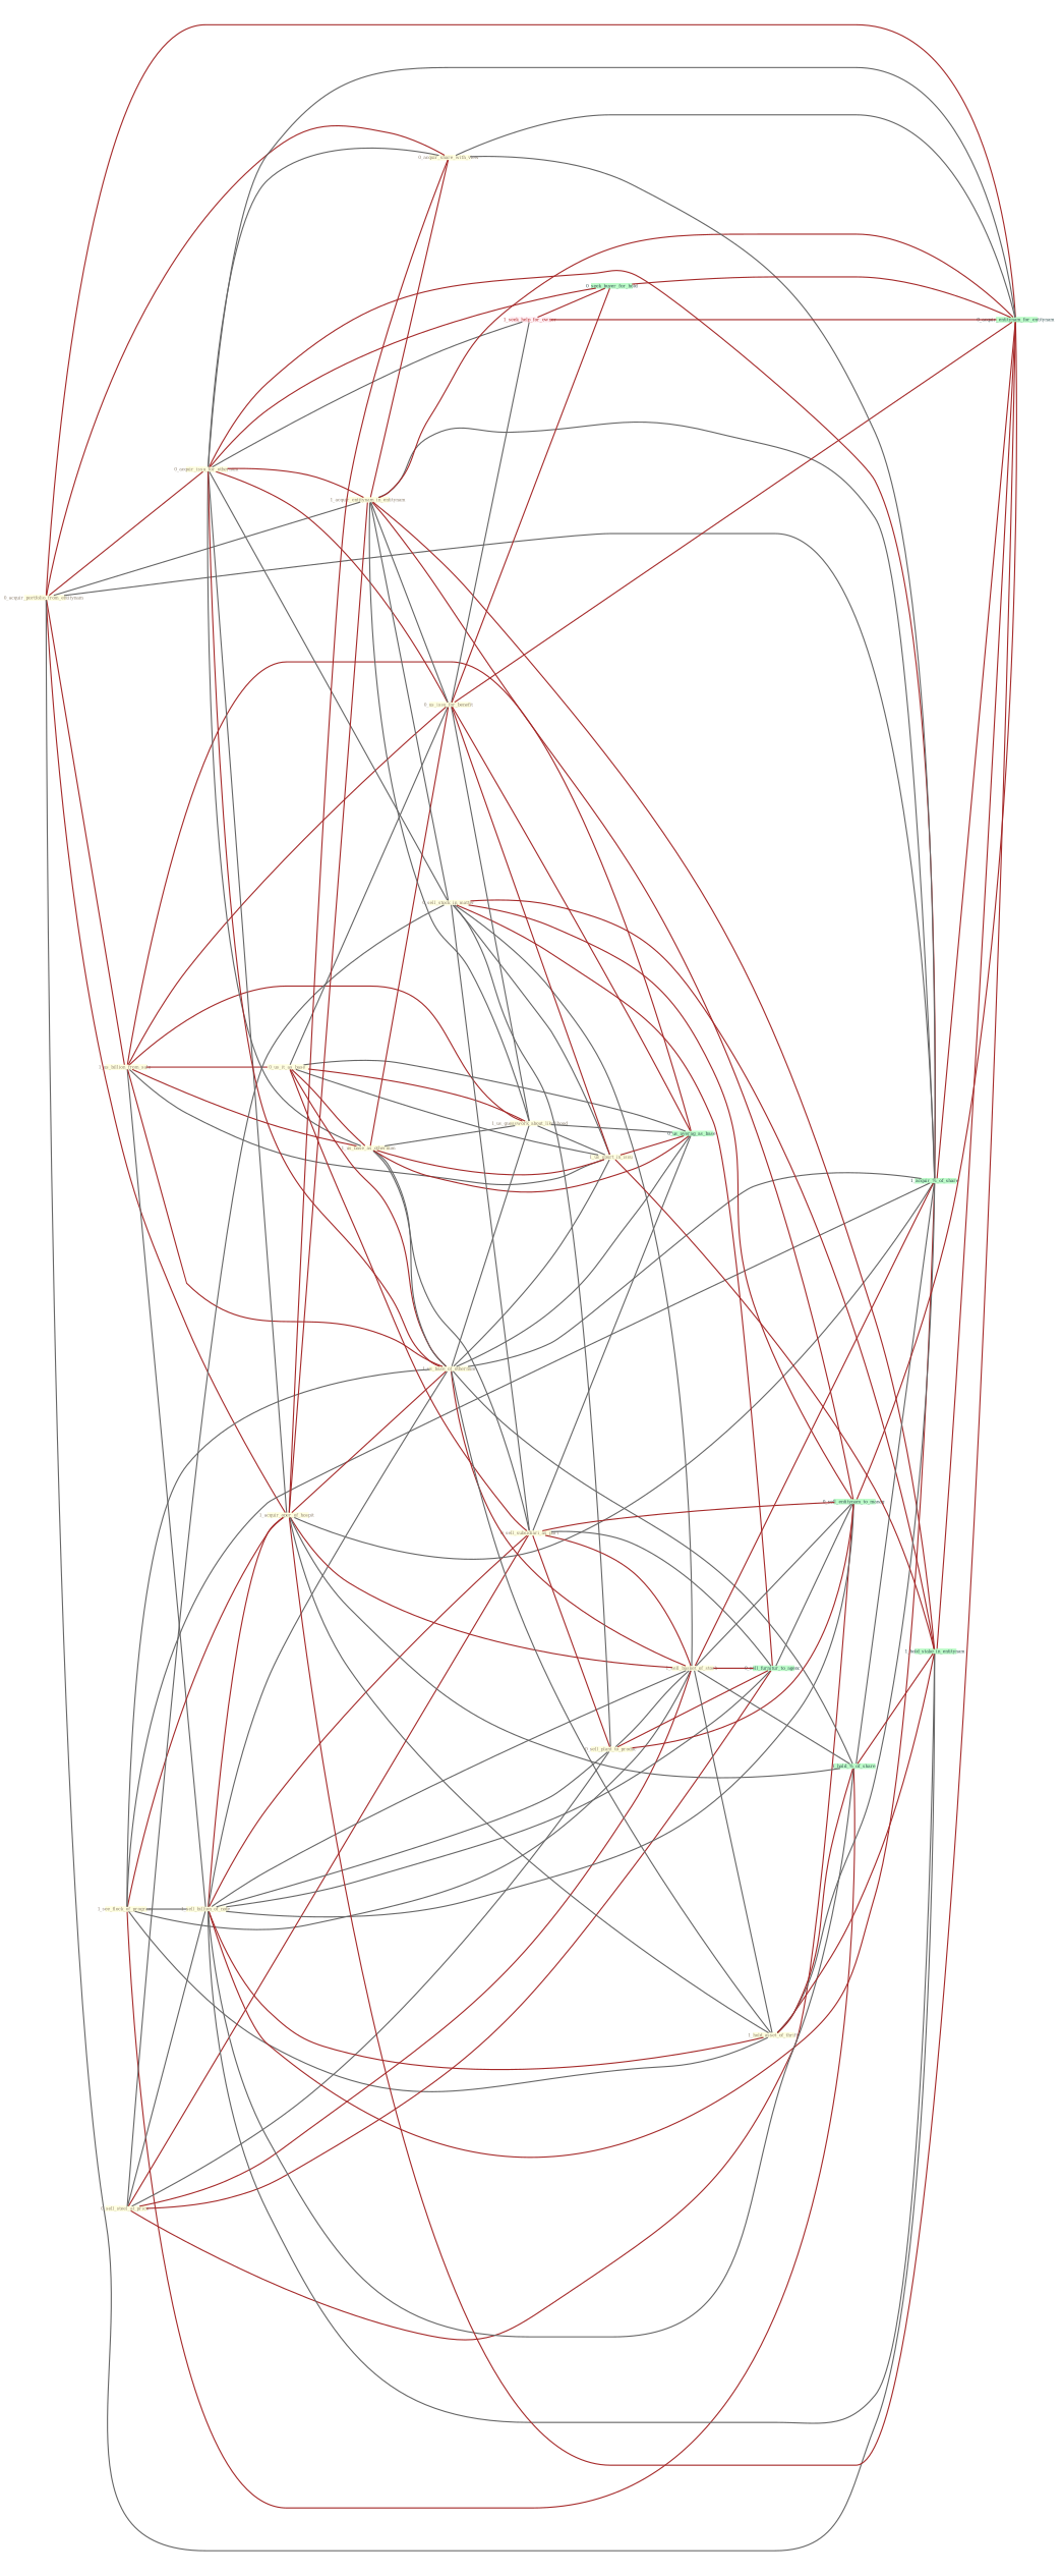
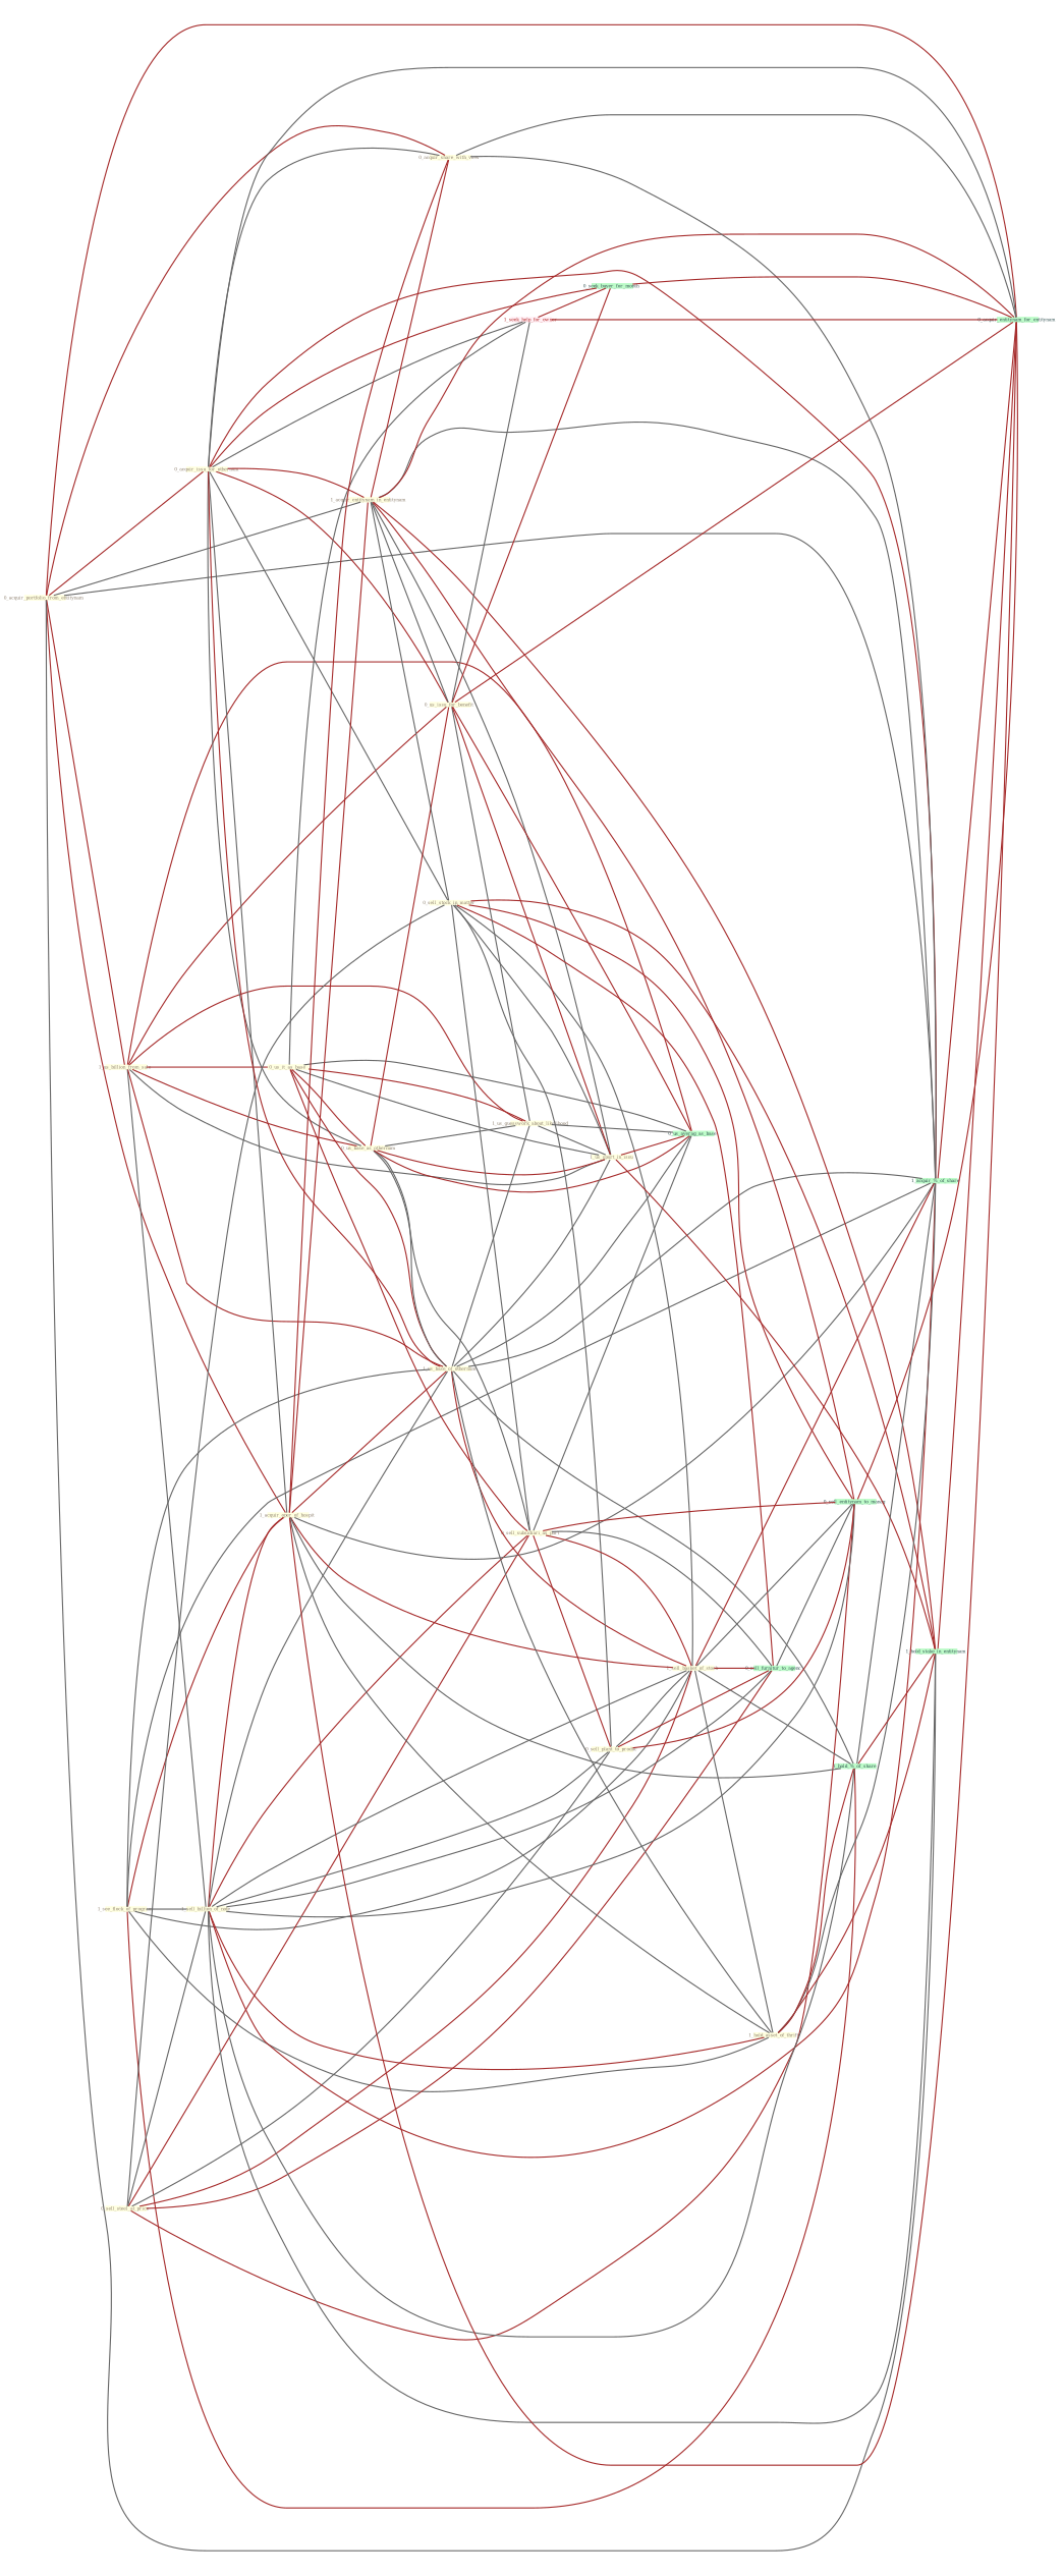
  graph {
    rankdir=LR
    node [color="#ffffe0" fixedsize=true fontcolor="#8b7d6b" fontsize=4 shape=polygon style=filled]
    edge [color=brown w=1]
    "0_acquir_portfolio_from_entitynam " [height=.06 width=.5]
    "1_us_billion_from_sale " [height=.06 width=.5]
    "1_see_flock_of_program " [height=.06 width=.5]
    "0_sell_steel_at_price " [height=.06 width=.5]
    "1_sell_billion_of_note " [height=.06 width=.5]
    n6 [height=.06 label="0_acquir_issu_for_othernum" width=.5]
    "0_us_it_as_base " [height=.06 width=.5]
-   "0_us_base_as_othernum " [height=.06 width=.5 label="1_us_base_as_othernum"]
+   "0_us_base_as_othernum " [height=.06 width=.5]
    "1_acquir_oper_of_hospit " [height=.06 width=.5]
    "1_us_base_of_othernum " [height=.06 width=.5]
    "1_acquir_entitynam_in_entitynam " [height=.06 width=.5]
    "0_sell_stock_in_matter " [height=.06 width=.5]
    "0_sell_subsidiari_as_part " [height=.06 width=.5]
    "0_us_issu_for_benefit " [height=.06 width=.5]
    "1_us_guesswork_about_likelihood " [height=.06 width=.5]
    "0_sell_plant_to_produc " [height=.06 width=.5]
    "1_sell_basket_of_stock " [height=.06 width=.5]
    "1_hold_asset_of_thrift " [height=.06 width=.5]
    "1_us_spurt_in_issu " [height=.06 width=.5]
    "0_acquir_share_with_view " [height=.06 width=.5]
    "1_seek_help_for_owner " [color="#fff0f5" fontcolor="#b22222" height=.06 width=.5]
    "1_hold_stake_in_entitynam " [color="#BDFCC9" fontcolor="#2f4f4f" height=.06 width=.5]
    "1_acquir_%_of_share " [color="#BDFCC9" fontcolor="#2f4f4f" height=.06 width=.5]
    "0_acquir_entitynam_for_entitynam " [color="#BDFCC9" fontcolor="#2f4f4f" height=.06 width=.5]
    "0_us_averag_as_base " [color="#BDFCC9" fontcolor="#2f4f4f" height=.06 width=.5]
    "1_hold_%_of_share " [color="#BDFCC9" fontcolor="#2f4f4f" height=.06 width=.5]
    "0_sell_furnitur_to_agenc " [color="#BDFCC9" fontcolor="#2f4f4f" height=.06 width=.5]
    "0_sell_entitynam_to_manag " [color="#BDFCC9" fontcolor="#2f4f4f" height=.06 width=.5]
-   "0_seek_buyer_for_month " [color="#BDFCC9" fontcolor="#2f4f4f" height=.06 width=.5 label="0_seek_buyer_for_hold"]
+   "0_seek_buyer_for_month " [color="#BDFCC9" fontcolor="#2f4f4f" height=.06 width=.5]
    subgraph sub_1 {
      "0_acquir_portfolio_from_entitynam "
      "1_us_billion_from_sale "
      "1_see_flock_of_program "
      "0_sell_steel_at_price "
      "1_sell_billion_of_note "
      n6
      "0_us_it_as_base "
      "0_us_base_as_othernum "
      "1_acquir_oper_of_hospit "
      "1_us_base_of_othernum "
      "1_acquir_entitynam_in_entitynam "
      "0_sell_stock_in_matter "
      "0_sell_subsidiari_as_part "
      "0_us_issu_for_benefit "
      "1_us_guesswork_about_likelihood "
      "0_sell_plant_to_produc "
      "1_sell_basket_of_stock "
      "1_hold_asset_of_thrift "
      "1_us_spurt_in_issu "
      "0_acquir_share_with_view "
    }
    subgraph sub_2 {
      "1_seek_help_for_owner "
    }
    "0_acquir_portfolio_from_entitynam " -- "1_us_billion_from_sale "
    "0_acquir_portfolio_from_entitynam " -- n6
    "0_acquir_portfolio_from_entitynam " -- "1_acquir_oper_of_hospit "
    "0_acquir_portfolio_from_entitynam " -- "1_acquir_entitynam_in_entitynam " [color=gray40 w=2]
    "0_acquir_portfolio_from_entitynam " -- "0_acquir_share_with_view "
    "0_acquir_portfolio_from_entitynam " -- "1_hold_stake_in_entitynam " [color=gray40]
    "0_acquir_portfolio_from_entitynam " -- "1_acquir_%_of_share " [color=gray40]
    "0_acquir_portfolio_from_entitynam " -- "0_acquir_entitynam_for_entitynam " [w=2]
    "1_us_billion_from_sale " -- "1_sell_billion_of_note " [color=gray40]
    "1_us_billion_from_sale " -- "0_us_it_as_base "
    "1_us_billion_from_sale " -- "0_us_base_as_othernum "
    "1_us_billion_from_sale " -- "1_us_base_of_othernum "
    "1_us_billion_from_sale " -- "0_us_issu_for_benefit "
    "1_us_billion_from_sale " -- "1_us_guesswork_about_likelihood "
    "1_us_billion_from_sale " -- "1_us_spurt_in_issu " [color=gray40]
    "1_us_billion_from_sale " -- "0_us_averag_as_base "
    "1_see_flock_of_program " -- "1_sell_billion_of_note " [color=gray40]
    "1_see_flock_of_program " -- "1_acquir_oper_of_hospit "
    "1_see_flock_of_program " -- "1_us_base_of_othernum " [color=gray40]
    "1_see_flock_of_program " -- "1_sell_basket_of_stock " [color=gray40]
    "1_see_flock_of_program " -- "1_hold_asset_of_thrift " [color=gray40]
    "1_see_flock_of_program " -- "1_acquir_%_of_share " [color=gray40]
    "1_see_flock_of_program " -- "1_hold_%_of_share "
    "0_sell_steel_at_price " -- "1_sell_billion_of_note " [color=gray40]
    "0_sell_steel_at_price " -- "0_sell_stock_in_matter " [color=gray40]
    "0_sell_steel_at_price " -- "0_sell_subsidiari_as_part "
    "0_sell_steel_at_price " -- "0_sell_plant_to_produc " [color=gray40]
    "0_sell_steel_at_price " -- "1_sell_basket_of_stock "
    "0_sell_steel_at_price " -- "0_sell_furnitur_to_agenc "
    "0_sell_steel_at_price " -- "0_sell_entitynam_to_manag "
    "1_sell_billion_of_note " -- "1_acquir_oper_of_hospit "
    "1_sell_billion_of_note " -- "1_us_base_of_othernum " [color=gray40]
    "1_sell_billion_of_note " -- "0_sell_subsidiari_as_part "
    "1_sell_billion_of_note " -- "0_sell_plant_to_produc " [color=gray40]
    "1_sell_billion_of_note " -- "1_sell_basket_of_stock " [color=gray40 w=2]
    "1_sell_billion_of_note " -- "1_hold_asset_of_thrift "
    "1_sell_billion_of_note " -- "1_hold_stake_in_entitynam " [color=gray40]
    "1_sell_billion_of_note " -- "1_acquir_%_of_share "
    "1_sell_billion_of_note " -- "1_hold_%_of_share " [color=gray40]
    "1_sell_billion_of_note " -- "0_sell_furnitur_to_agenc " [color=gray40]
    "1_sell_billion_of_note " -- "0_sell_entitynam_to_manag " [color=gray40]
    n6 -- "0_us_base_as_othernum " [color=gray40]
    n6 -- "1_acquir_oper_of_hospit " [color=gray40]
    n6 -- "1_us_base_of_othernum "
    n6 -- "1_acquir_entitynam_in_entitynam "
    n6 -- "0_sell_stock_in_matter " [color=gray40]
    n6 -- "0_us_issu_for_benefit "
    n6 -- "0_acquir_share_with_view " [color=gray40]
    n6 -- "1_seek_help_for_owner " [color=gray40]
    n6 -- "1_acquir_%_of_share "
    n6 -- "0_acquir_entitynam_for_entitynam " [color=gray40 w=2]
    n6 -- "0_seek_buyer_for_month "
    "0_us_it_as_base " -- "0_us_base_as_othernum " [w=2]
    "0_us_it_as_base " -- "1_us_base_of_othernum "
    "0_us_it_as_base " -- "0_sell_subsidiari_as_part "
-   "0_us_it_as_base " -- "0_us_issu_for_benefit " [color=gray40]
+   "0_us_it_as_base " -- "1_seek_help_for_owner " [color=gray40]
    "0_us_it_as_base " -- "1_us_guesswork_about_likelihood "
    "0_us_it_as_base " -- "1_us_spurt_in_issu " [color=gray40]
    "0_us_it_as_base " -- "0_us_averag_as_base " [color=gray40 w=3]
    "0_us_base_as_othernum " -- "1_us_base_of_othernum " [color=gray40 w=3]
    "0_us_base_as_othernum " -- "0_sell_subsidiari_as_part " [color=gray40]
    "0_us_base_as_othernum " -- "0_us_issu_for_benefit "
    "0_us_base_as_othernum " -- "1_us_guesswork_about_likelihood " [color=gray40]
    "0_us_base_as_othernum " -- "1_us_spurt_in_issu "
    "0_us_base_as_othernum " -- "0_us_averag_as_base " [w=2]
    "1_acquir_oper_of_hospit " -- "1_us_base_of_othernum "
    "1_acquir_oper_of_hospit " -- "1_acquir_entitynam_in_entitynam "
    "1_acquir_oper_of_hospit " -- "1_sell_basket_of_stock "
    "1_acquir_oper_of_hospit " -- "1_hold_asset_of_thrift " [color=gray40]
    "1_acquir_oper_of_hospit " -- "0_acquir_share_with_view "
    "1_acquir_oper_of_hospit " -- "1_acquir_%_of_share " [color=gray40 w=2]
    "1_acquir_oper_of_hospit " -- "0_acquir_entitynam_for_entitynam "
    "1_acquir_oper_of_hospit " -- "1_hold_%_of_share " [color=gray40]
    "1_us_base_of_othernum " -- "1_us_guesswork_about_likelihood " [color=gray40]
    "1_us_base_of_othernum " -- "1_sell_basket_of_stock "
    "1_us_base_of_othernum " -- "1_hold_asset_of_thrift " [color=gray40]
    "1_us_base_of_othernum " -- "1_us_spurt_in_issu " [color=gray40]
    "1_us_base_of_othernum " -- "1_acquir_%_of_share " [color=gray40]
    "1_us_base_of_othernum " -- "0_us_averag_as_base " [color=gray40]
    "1_us_base_of_othernum " -- "1_hold_%_of_share " [color=gray40]
    "1_acquir_entitynam_in_entitynam " -- "0_sell_stock_in_matter " [color=gray40]
    "1_acquir_entitynam_in_entitynam " -- "0_us_issu_for_benefit " [color=gray40]
-   "1_acquir_entitynam_in_entitynam " -- "1_us_guesswork_about_likelihood " [color=gray40]
+   "1_acquir_entitynam_in_entitynam " -- "1_us_spurt_in_issu " [color=gray40]
    "1_acquir_entitynam_in_entitynam " -- "0_acquir_share_with_view "
    "1_acquir_entitynam_in_entitynam " -- "1_hold_stake_in_entitynam " [w=2]
    "1_acquir_entitynam_in_entitynam " -- "1_acquir_%_of_share " [color=gray40]
    "1_acquir_entitynam_in_entitynam " -- "0_acquir_entitynam_for_entitynam " [w=3]
    "1_acquir_entitynam_in_entitynam " -- "0_sell_entitynam_to_manag "
    "0_sell_stock_in_matter " -- "0_sell_subsidiari_as_part " [color=gray40]
    "0_sell_stock_in_matter " -- "0_sell_plant_to_produc " [color=gray40]
    "0_sell_stock_in_matter " -- "1_sell_basket_of_stock " [color=gray40]
    "0_sell_stock_in_matter " -- "1_us_spurt_in_issu " [color=gray40]
    "0_sell_stock_in_matter " -- "1_hold_stake_in_entitynam "
    "0_sell_stock_in_matter " -- "0_sell_furnitur_to_agenc "
    "0_sell_stock_in_matter " -- "0_sell_entitynam_to_manag "
    "0_sell_subsidiari_as_part " -- "0_sell_plant_to_produc "
    "0_sell_subsidiari_as_part " -- "1_sell_basket_of_stock "
    "0_sell_subsidiari_as_part " -- "0_us_averag_as_base " [color=gray40]
    "0_sell_subsidiari_as_part " -- "0_sell_furnitur_to_agenc " [color=gray40]
    "0_sell_subsidiari_as_part " -- "0_sell_entitynam_to_manag "
    "0_us_issu_for_benefit " -- "1_us_guesswork_about_likelihood " [color=gray40]
    "0_us_issu_for_benefit " -- "1_us_spurt_in_issu "
    "0_us_issu_for_benefit " -- "1_seek_help_for_owner " [color=gray40]
    "0_us_issu_for_benefit " -- "0_acquir_entitynam_for_entitynam "
    "0_us_issu_for_benefit " -- "0_us_averag_as_base "
    "0_us_issu_for_benefit " -- "0_seek_buyer_for_month "
    "1_us_guesswork_about_likelihood " -- "1_us_spurt_in_issu " [color=gray40]
    "1_us_guesswork_about_likelihood " -- "0_us_averag_as_base " [color=gray40]
    "0_sell_plant_to_produc " -- "1_sell_basket_of_stock " [color=gray40]
    "0_sell_plant_to_produc " -- "0_sell_furnitur_to_agenc " [w=2]
    "0_sell_plant_to_produc " -- "0_sell_entitynam_to_manag " [w=2]
    "1_sell_basket_of_stock " -- "1_hold_asset_of_thrift " [color=gray40]
    "1_sell_basket_of_stock " -- "1_acquir_%_of_share "
    "1_sell_basket_of_stock " -- "1_hold_%_of_share " [color=gray40]
    "1_sell_basket_of_stock " -- "0_sell_furnitur_to_agenc "
    "1_sell_basket_of_stock " -- "0_sell_entitynam_to_manag " [color=gray40]
    "1_hold_asset_of_thrift " -- "1_hold_stake_in_entitynam "
    "1_hold_asset_of_thrift " -- "1_acquir_%_of_share " [color=gray40]
    "1_hold_asset_of_thrift " -- "1_hold_%_of_share " [w=2]
    "1_us_spurt_in_issu " -- "1_hold_stake_in_entitynam "
    "1_us_spurt_in_issu " -- "0_us_averag_as_base "
    "0_acquir_share_with_view " -- "1_acquir_%_of_share " [color=gray40]
    "0_acquir_share_with_view " -- "0_acquir_entitynam_for_entitynam " [color=gray40]
    "1_seek_help_for_owner " -- "0_acquir_entitynam_for_entitynam "
    "1_seek_help_for_owner " -- "0_seek_buyer_for_month " [w=2]
    "1_hold_stake_in_entitynam " -- "0_acquir_entitynam_for_entitynam "
    "1_acquir_%_of_share " -- "0_acquir_entitynam_for_entitynam "
    "1_hold_%_of_share " -- "1_hold_stake_in_entitynam "
    "1_hold_%_of_share " -- "1_acquir_%_of_share " [color=gray40 w=3]
    "0_sell_furnitur_to_agenc " -- "0_sell_entitynam_to_manag " [color=gray40 w=2]
    "0_sell_entitynam_to_manag " -- "0_acquir_entitynam_for_entitynam "
    "0_seek_buyer_for_month " -- "0_acquir_entitynam_for_entitynam "
  }
